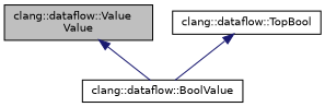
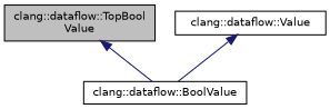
  digraph {
    node [color=black fontname=Helvetica fontsize=10 shape=record]
    edge [color=midnightblue dir=back fontname=Helvetica fontsize=10 labelfontname=Helvetica labelfontsize=10 style=solid]
-   n1 [fillcolor=grey75 fontcolor=black height=0.2 label="clang::dataflow::Value\lValue" style=filled width=0.4]
+   n1 [fillcolor=grey75 fontcolor=black height=0.2 label="clang::dataflow::TopBool\lValue" style=filled width=0.4]
    n2 [height=0.2 label="clang::dataflow::BoolValue" width=0.4]
-   n3 [height=0.2 label="clang::dataflow::TopBool" width=0.4]
+   n3 [height=0.2 label="clang::dataflow::Value" width=0.4]
    n1 -> n2
    n3 -> n2
  }
